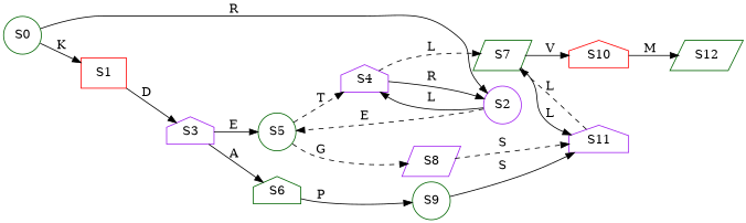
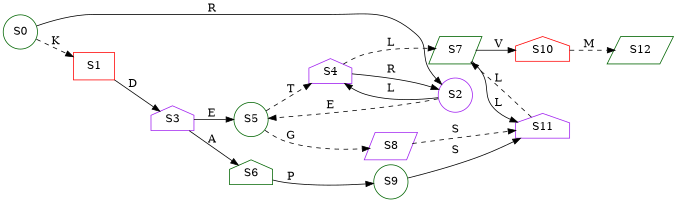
  strict digraph {
    rankdir=LR
    node [color=darkgreen shape=house]
    edge [style=solid]
    S0 [shape=circle]
    S1 [color=red shape=box]
    S2 [color=purple shape=circle]
    S3 [color=purple]
    S4 [color=purple]
    S5 [shape=circle]
    S6
    S7 [shape=parallelogram]
    S8 [color=purple shape=parallelogram]
    S9 [shape=circle]
    S10 [color=red]
    S11 [color=purple]
    S12 [shape=parallelogram]
-   S0 -> S1 [label=K]
+   S0 -> S1 [label=K style=dashed]
    S0 -> S2 [label=R]
    S1 -> S3 [label=D]
    S2 -> S4 [label=L]
    S2 -> S5 [label=E style=dashed]
    S3 -> S5 [label=E]
    S3 -> S6 [label=A]
    S4 -> S2 [label=R]
    S4 -> S7 [label=L style=dashed]
    S5 -> S4 [label=T style=dashed]
    S5 -> S8 [label=G style=dashed]
    S6 -> S9 [label=P]
    S7 -> S10 [label=V]
    S7 -> S11 [label=L]
    S8 -> S11 [label=S style=dashed]
    S9 -> S11 [label=S]
-   S10 -> S12 [label=M]
+   S10 -> S12 [label=M style=dashed]
    S11 -> S7 [label=L style=dashed]
  }
